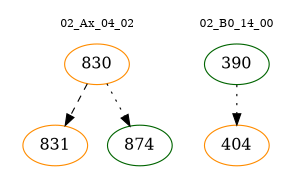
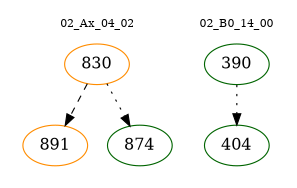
  digraph {
    node [color=darkgreen]
    edge [color=black style=dotted]
    n1 [color=darkorange label=830]
-   n2 [color=darkorange label=831]
+   n2 [color=darkorange label=891]
    n3 [label=874]
    n4 [label=390]
-   n5 [color=darkorange label=404]
+   n5 [label=404]
    subgraph cluster_1 {
      color=white
      fontsize=10
      label="02_Ax_04_02"
      n1
      n2
      n3
    }
    subgraph cluster_2 {
      color=white
      fontsize=10
      label="02_B0_14_00"
      n4
      n5
    }
    n1 -> n2 [style=dashed]
    n1 -> n3
    n4 -> n5
  }
